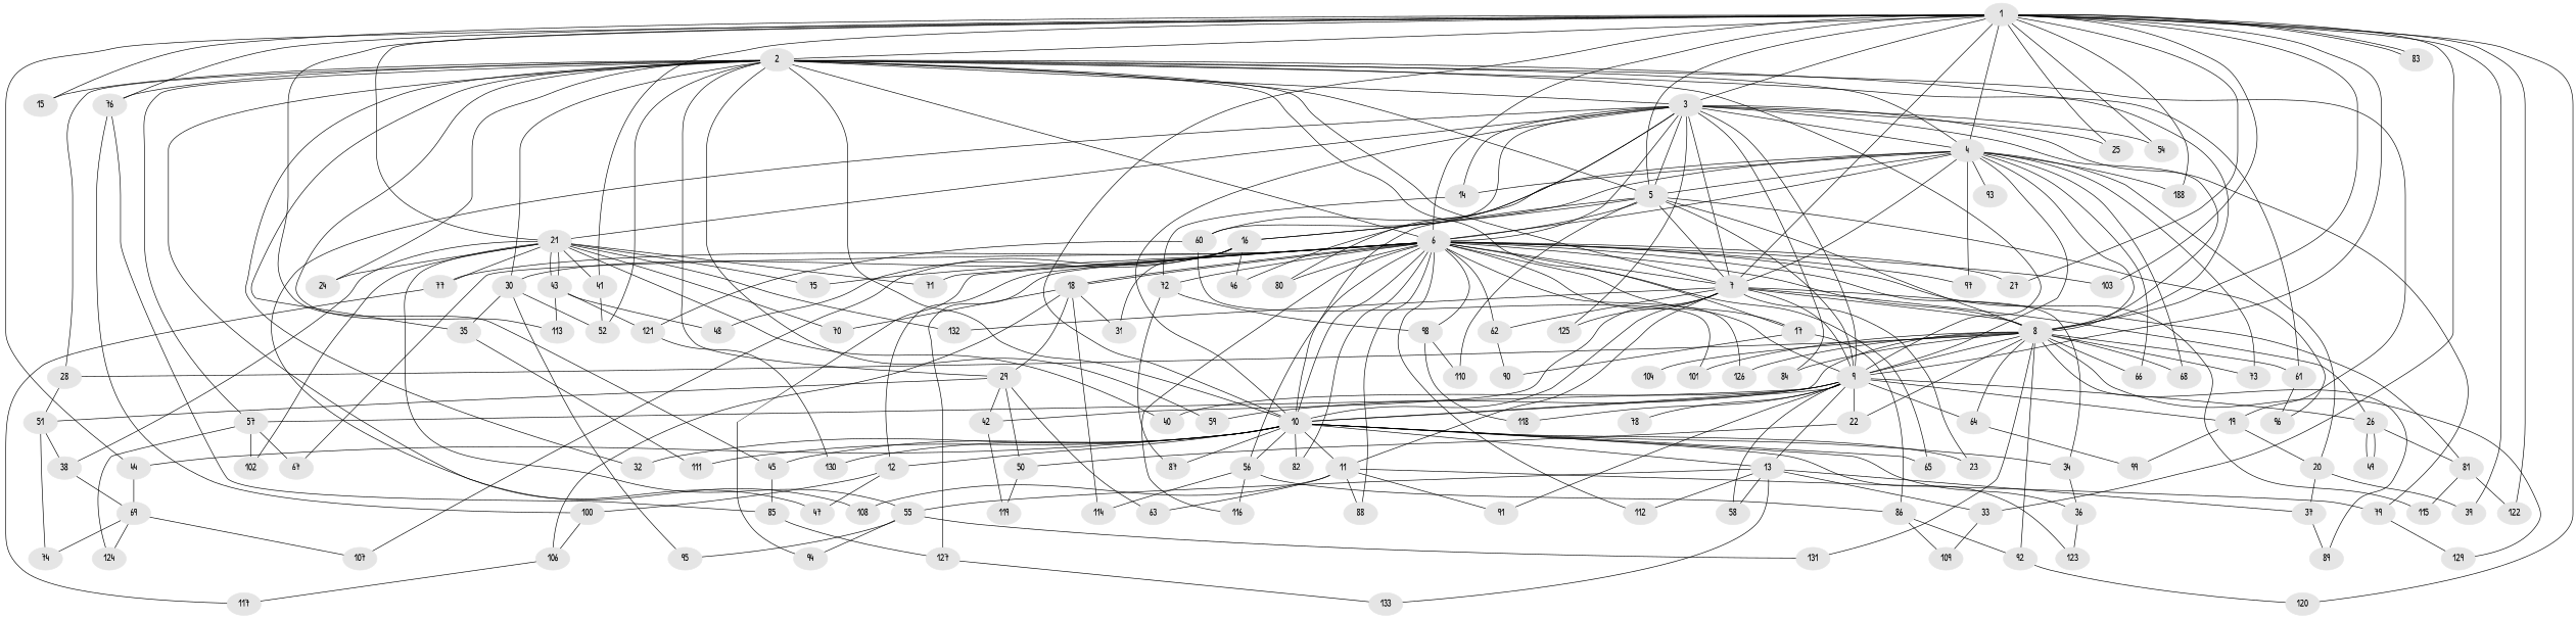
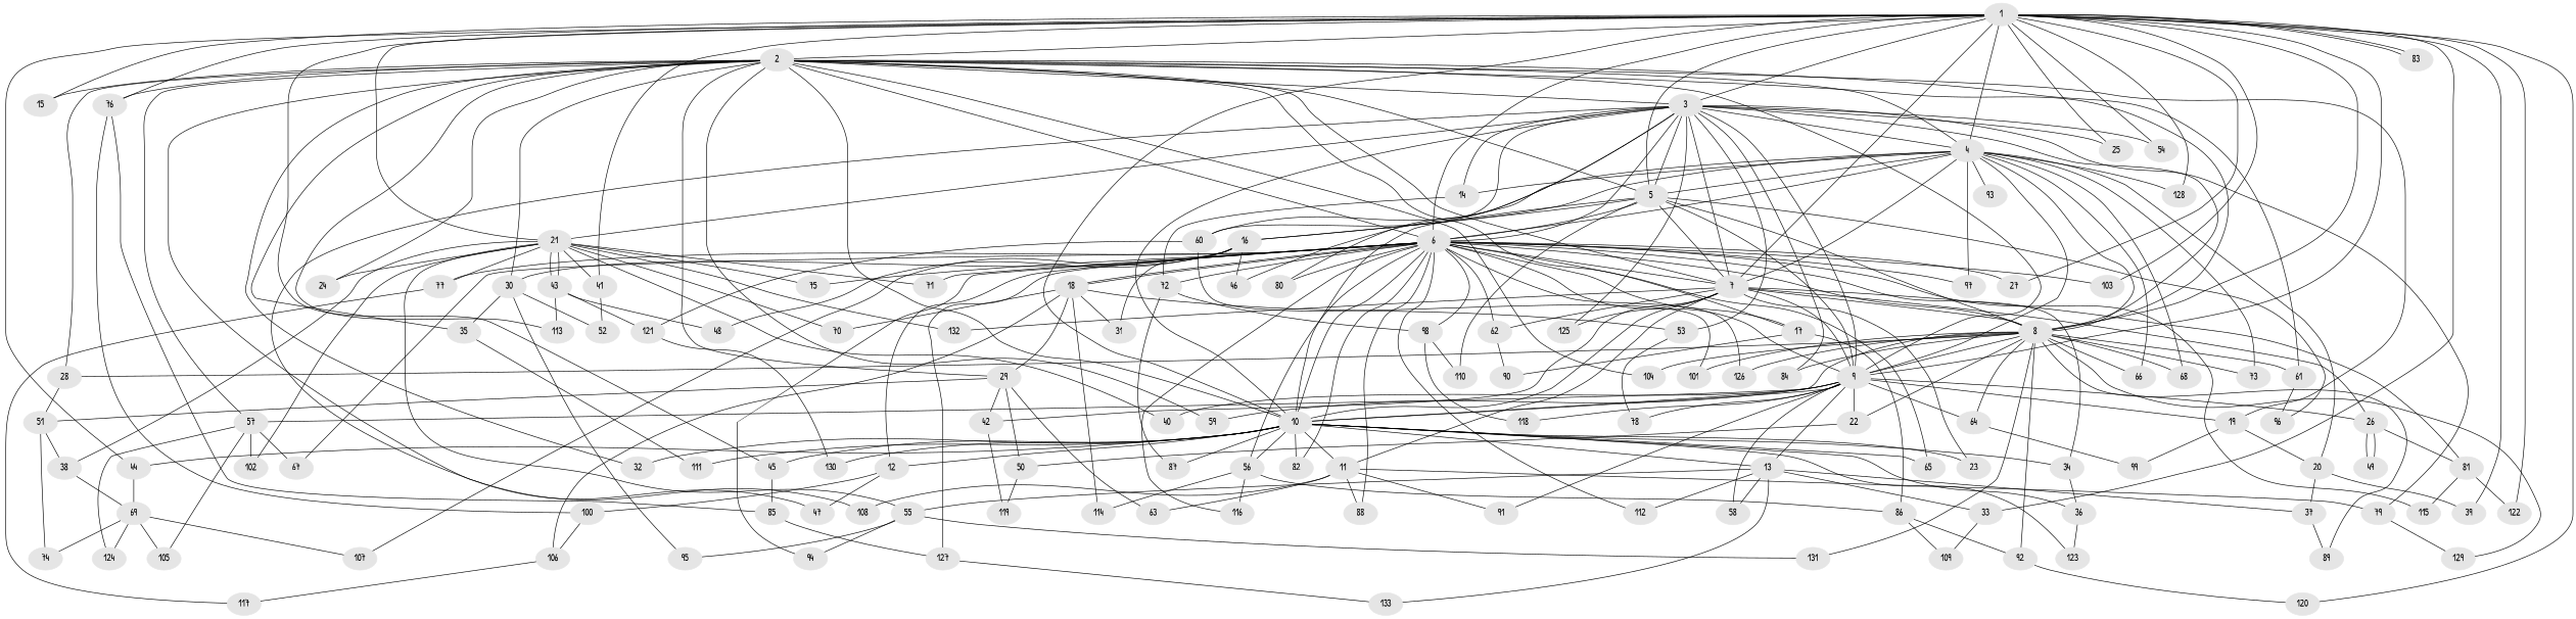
  graph {
    fontname="Patrick Hand"
    node [color=gray90 fontname="Patrick Hand" style=filled]
    edge [fontname="Patrick Hand"]
    1
    2
    3
    4
    5
    6
    7
    8
    9
    10
    15
    21
    25
    27
    33
    39
    41
    44
    45
    54
    76
    83
    103
    120
    122
-   128 [label=188]
+   128
    17
    19
    24
    28
    29
    30
    32
    35
    57
    59
    61
    104
    108
    113
    14
    46
    47
+   53
    60
    79
    80
    84
    125
    16
    20
    66
    68
    73
    93
    97
    96
    110
    12
    18
    34
    56
    62
    65
    67
    71
    72
    75
    77
    82
    88
    94
    98
    112
    115
    116
    126
    127
    11
    23
    26
    42
    81
    132
    22
    64
    89
    92
    101
    129
    131
    13
    40
    58
    78
    91
    118
    36
    87
    111
    123
    130
    38
    55
    70
    43
    102
    109
    52
    69
    85
    100
    86
    90
    99
    51
    63
    50
    95
+   105
    124
    121
    31
    48
    107
    37
    106
    114
    117
    133
    49
    119
    74
    1 -- 2
    1 -- 3
    1 -- 4
    1 -- 5
    1 -- 6
    1 -- 7
    1 -- 8
    1 -- 9
    1 -- 10
    1 -- 15
    1 -- 21
    1 -- 25
    1 -- 27
    1 -- 33
    1 -- 39
    1 -- 41
    1 -- 44
    1 -- 45
    1 -- 54
    1 -- 76
    1 -- 83
    1 -- 83
    1 -- 103
    1 -- 120
    1 -- 122
    1 -- 128
    2 -- 3
    2 -- 4
    2 -- 5
    2 -- 6
    2 -- 7
    2 -- 8
    2 -- 9
    2 -- 10
    2 -- 15
    2 -- 76
    2 -- 17
    2 -- 19
    2 -- 24
    2 -- 28
    2 -- 29
    2 -- 30
    2 -- 32
    2 -- 35
    2 -- 57
    2 -- 59
    2 -- 61
-   2 -- 52
+   2 -- 104
    2 -- 108
    2 -- 113
    3 -- 4
    3 -- 5
    3 -- 6
    3 -- 7
    3 -- 8
    3 -- 9
    3 -- 10
    3 -- 21
    3 -- 25
    3 -- 54
    3 -- 14
    3 -- 46
    3 -- 47
+   3 -- 53
    3 -- 60
    3 -- 79
    3 -- 80
    3 -- 84
    3 -- 125
    4 -- 5
    4 -- 6
    4 -- 7
    4 -- 8
    4 -- 9
    4 -- 128
    4 -- 14
    4 -- 60
    4 -- 16
    4 -- 20
    4 -- 66
    4 -- 68
    4 -- 73
    4 -- 93
    4 -- 97
    5 -- 6
    5 -- 7
    5 -- 8
    5 -- 9
    5 -- 10
    5 -- 16
    5 -- 96
    5 -- 110
    6 -- 7
    6 -- 8
    6 -- 9
    6 -- 10
    6 -- 27
    6 -- 103
    6 -- 17
    6 -- 80
    6 -- 97
    6 -- 12
    6 -- 18
    6 -- 18
    6 -- 34
    6 -- 56
    6 -- 62
    6 -- 65
    6 -- 67
    6 -- 71
    6 -- 72
    6 -- 75
    6 -- 77
    6 -- 82
    6 -- 88
    6 -- 94
    6 -- 98
    6 -- 112
    6 -- 115
    6 -- 116
    6 -- 126
    6 -- 127
    7 -- 8
    7 -- 9
    7 -- 10
    7 -- 125
    7 -- 62
    7 -- 11
    7 -- 23
    7 -- 26
    7 -- 42
    7 -- 81
    7 -- 132
    8 -- 9
    8 -- 10
    8 -- 28
    8 -- 61
    8 -- 104
    8 -- 84
    8 -- 66
    8 -- 68
    8 -- 73
    8 -- 126
    8 -- 22
    8 -- 64
    8 -- 89
    8 -- 92
    8 -- 101
    8 -- 129
    8 -- 131
    9 -- 10
    9 -- 19
    9 -- 57
    9 -- 59
    9 -- 26
    9 -- 22
    9 -- 64
    9 -- 13
    9 -- 40
    9 -- 58
    9 -- 78
    9 -- 91
    9 -- 118
    10 -- 44
    10 -- 45
    10 -- 32
    10 -- 12
    10 -- 34
    10 -- 56
    10 -- 65
    10 -- 82
    10 -- 11
    10 -- 23
    10 -- 13
    10 -- 36
    10 -- 87
    10 -- 111
    10 -- 123
    10 -- 130
    21 -- 41
    21 -- 24
    21 -- 71
    21 -- 75
    21 -- 77
    21 -- 132
    21 -- 40
    21 -- 38
    21 -- 55
    21 -- 70
    21 -- 43
    21 -- 43
    21 -- 102
    33 -- 109
    41 -- 52
    44 -- 69
    45 -- 85
    76 -- 85
    76 -- 100
    17 -- 86
    17 -- 90
    19 -- 20
    19 -- 99
    28 -- 51
    29 -- 42
    29 -- 51
    29 -- 63
    29 -- 50
    30 -- 35
    30 -- 52
    30 -- 95
    35 -- 111
    57 -- 67
    57 -- 102
+   57 -- 105
    57 -- 124
    61 -- 96
    14 -- 72
+   53 -- 78
    60 -- 101
    60 -- 121
    79 -- 129
    16 -- 30
    16 -- 46
    16 -- 31
    16 -- 48
    16 -- 107
    20 -- 39
    20 -- 37
    12 -- 47
    12 -- 100
    18 -- 29
+   18 -- 53
    18 -- 70
    18 -- 31
    18 -- 106
    18 -- 114
    34 -- 36
    56 -- 116
    56 -- 86
    56 -- 114
    62 -- 90
    72 -- 98
    72 -- 87
    77 -- 117
    98 -- 110
    98 -- 118
    127 -- 133
    11 -- 108
    11 -- 79
    11 -- 88
    11 -- 91
    11 -- 63
    26 -- 81
    26 -- 49
    26 -- 49
    42 -- 119
    81 -- 122
    81 -- 115
    22 -- 50
    64 -- 99
    92 -- 120
    13 -- 33
    13 -- 112
    13 -- 58
    13 -- 55
    13 -- 37
    13 -- 133
    36 -- 123
    38 -- 69
    55 -- 94
    55 -- 131
    55 -- 95
    43 -- 113
    43 -- 121
    43 -- 48
+   69 -- 105
    69 -- 124
    69 -- 107
    69 -- 74
    85 -- 127
    100 -- 106
    86 -- 92
    86 -- 109
    51 -- 38
    51 -- 74
    50 -- 119
    121 -- 130
    37 -- 89
    106 -- 117
  }
